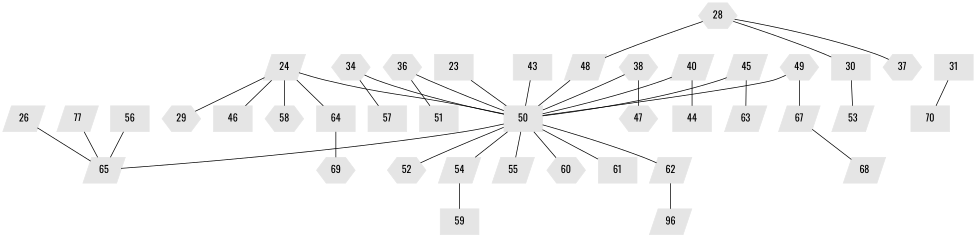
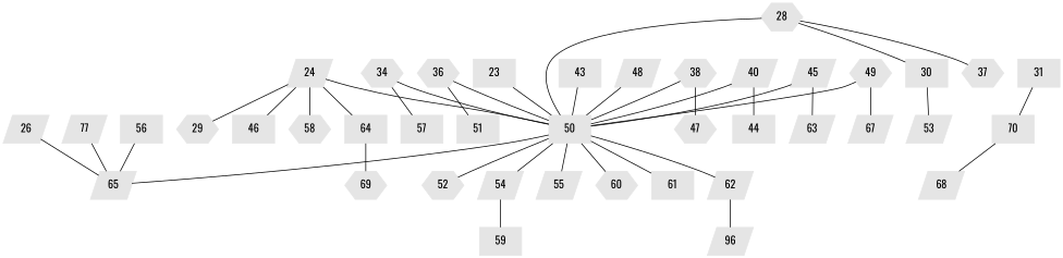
  graph {
    fontname=Oswald
    node [color=gray90 fontname=Oswald shape=parallelogram style=filled]
    edge [fontname=Oswald]
    50 [shape=box super="+42"]
    65 [super="+19"]
    52 [shape=hexagon super="+17"]
    54
    55
    60 [shape=hexagon]
    61 [shape=box]
    62
    23 [shape=box]
    24 [super="+3"]
    29 [shape=hexagon]
    46 [shape=box]
    58 [shape=hexagon]
    64 [shape=box]
    69 [shape=hexagon]
    26
    n17 [label=77]
    28 [shape=hexagon super="+12+18"]
    30 [shape=box]
    37 [shape=hexagon]
    53
    31 [shape=box]
    70 [shape=box]
    34 [shape=hexagon]
    57 [shape=box]
    36 [shape=hexagon]
    51 [shape=box]
    38 [shape=hexagon]
    47 [shape=hexagon]
    40
    44 [shape=box]
    43 [shape=box]
    45
    63
    48
    49 [shape=hexagon]
    67
    68
    59 [shape=box]
    n40 [label=96]
    56 [shape=box]
    50 -- 65
    50 -- 52
    50 -- 54
    50 -- 55
    50 -- 60
    50 -- 61
    50 -- 62
    54 -- 59
    62 -- n40
    23 -- 50
    24 -- 50
    24 -- 29
    24 -- 46
    24 -- 58
    24 -- 64
    64 -- 69
    26 -- 65
    n17 -- 65
-   28 -- 48
+   28 -- 50
    28 -- 30
    28 -- 37
    30 -- 53
    31 -- 70
    34 -- 50
    34 -- 57
    36 -- 50
    36 -- 51
    38 -- 50
    38 -- 47
    40 -- 50
    40 -- 44
    43 -- 50
    45 -- 50
    45 -- 63
    48 -- 50
    49 -- 50
    49 -- 67
-   67 -- 68
+   70 -- 68
    56 -- 65
  }
